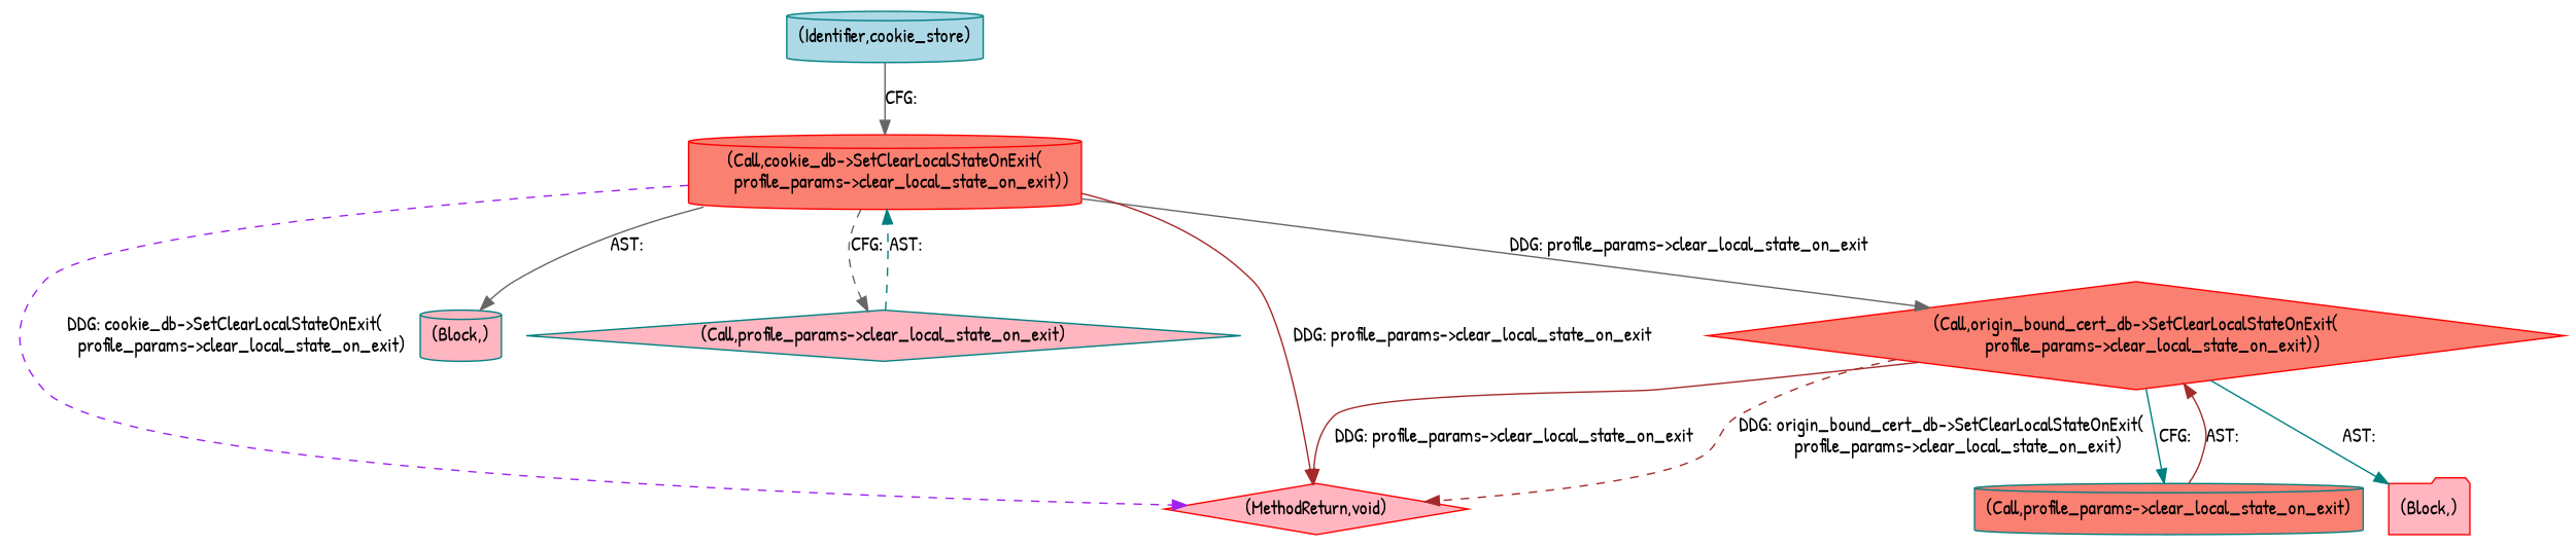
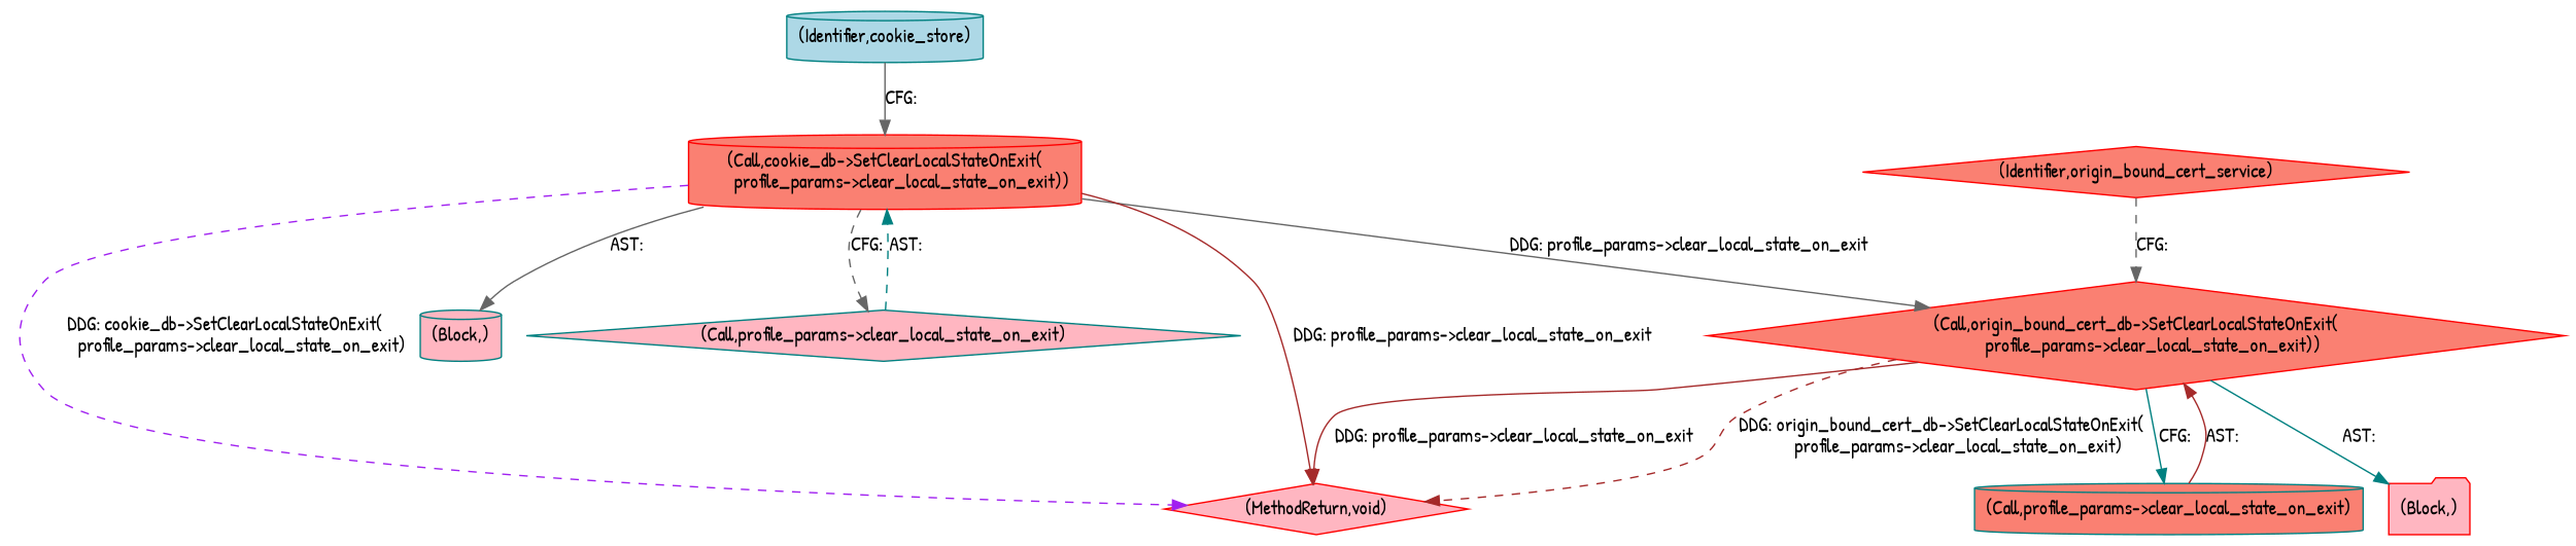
  digraph {
    fontname="Patrick Hand"
    node [style=filled fillcolor=salmon color=red shape=cylinder fontname="Patrick Hand"]
    edge [color=gray40 style=solid fontname="Patrick Hand"]
    n1 [label="(Call,cookie_db->SetClearLocalStateOnExit(\n        profile_params->clear_local_state_on_exit))"]
    n2 [label="(Call,origin_bound_cert_db->SetClearLocalStateOnExit(\n        profile_params->clear_local_state_on_exit))" shape=diamond]
    n3 [label="(Block,)" fillcolor=lightpink color=teal]
    n4 [label="(MethodReturn,void)" fillcolor=lightpink shape=diamond]
    n5 [label="(Call,profile_params->clear_local_state_on_exit)" fillcolor=lightpink color=teal shape=diamond]
    n6 [label="(Block,)" fillcolor=lightpink shape=folder]
    n7 [label="(Call,profile_params->clear_local_state_on_exit)" color=teal]
+   n8 [label="(Identifier,origin_bound_cert_service)" shape=diamond]
    n9 [label="(Identifier,cookie_store)" fillcolor=lightblue color=teal]
    n1 -> n2 [label="DDG: profile_params->clear_local_state_on_exit"]
    n1 -> n3 [label="AST: "]
    n1 -> n4 [label="DDG: cookie_db->SetClearLocalStateOnExit(\n        profile_params->clear_local_state_on_exit)" color=purple style=dashed]
    n1 -> n4 [label="DDG: profile_params->clear_local_state_on_exit" color=brown]
    n1 -> n5 [label="CFG: " style=dashed]
    n2 -> n4 [label="DDG: origin_bound_cert_db->SetClearLocalStateOnExit(\n        profile_params->clear_local_state_on_exit)" color=brown style=dashed]
    n2 -> n4 [label="DDG: profile_params->clear_local_state_on_exit" color=brown]
    n2 -> n6 [label="AST: " color=teal]
    n2 -> n7 [label="CFG: " color=teal]
    n5 -> n1 [label="AST: " color=teal style=dashed]
    n7 -> n2 [label="AST: " color=brown]
+   n8 -> n2 [label="CFG: " style=dashed]
    n9 -> n1 [label="CFG: "]
  }
